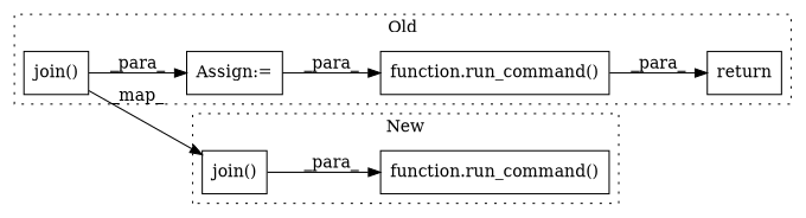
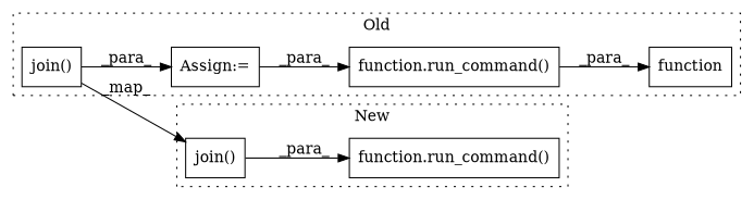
  digraph {
    rankdir=LR
    node [a=75 l="12,1" shape=box]
    n1 [label="function.run_command()" s="2059,2083"]
    n2 [l="9,1" label="join()" s="2029,2045"]
    n3 [a=68 l=3 label="Assign:=" s=2026]
-   n4 [a=93 l=7 label=return s=2052]
+   n4 [a=93 l=7 label=function s=2052]
    n5 [label="function.run_command()" s="1957,1991"]
    n6 [l="9,1" label="join()" s="1969,1985"]
    subgraph cluster_1 {
      label=Old
      style=dotted
      n1
      n2
      n3
      n4
    }
    subgraph cluster_2 {
      label=New
      style=dotted
      n5
      n6
    }
    n1 -> n4 [label=_para_]
    n2 -> n3 [label=_para_]
    n2 -> n6 [label=_map_]
    n3 -> n1 [label=_para_]
    n6 -> n5 [label=_para_]
  }
